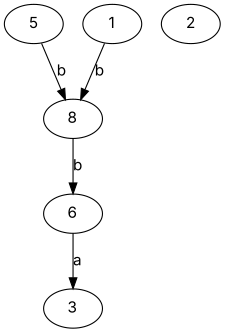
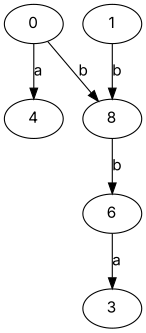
  strict digraph {
    fontname=Inter
    node [fontname=Inter]
    edge [fontname=Inter]
    8
    6
-   0 [label=5]
+   0
+   4
    3
    1
-   2
    8 -> 6 [label=b]
    6 -> 3 [label=a]
    0 -> 8 [label=b]
+   0 -> 4 [label=a]
    1 -> 8 [label=b]
  }
